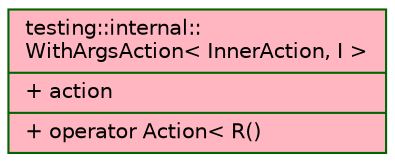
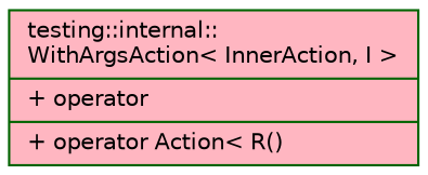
  digraph {
-   n1 [color=darkgreen fillcolor=lightpink fontcolor=black fontname=Helvetica fontsize=10 height=0.2 label="{testing::internal::\lWithArgsAction\< InnerAction, I \>\n|+ action\l|+ operator Action\< R()\l}" shape=record style=filled width=0.4]
+   n1 [color=darkgreen fillcolor=lightpink fontcolor=black fontname=Helvetica fontsize=10 height=0.2 label="{testing::internal::\lWithArgsAction\< InnerAction, I \>\n|+ operator\l|+ operator Action\< R()\l}" shape=record style=filled width=0.4]
  }
